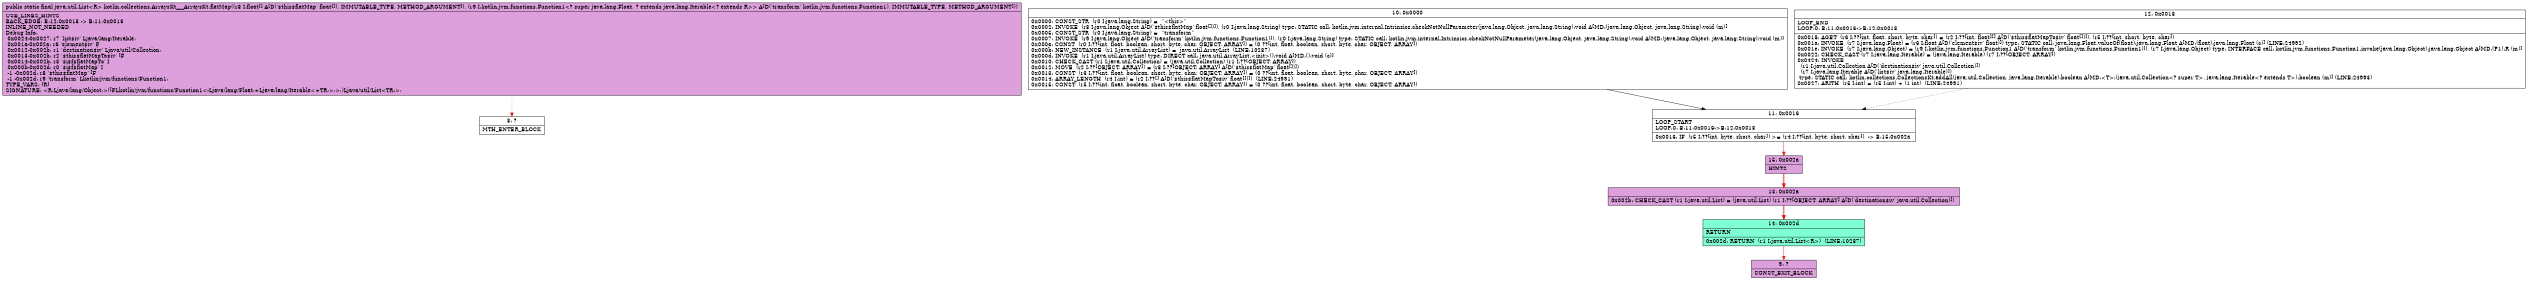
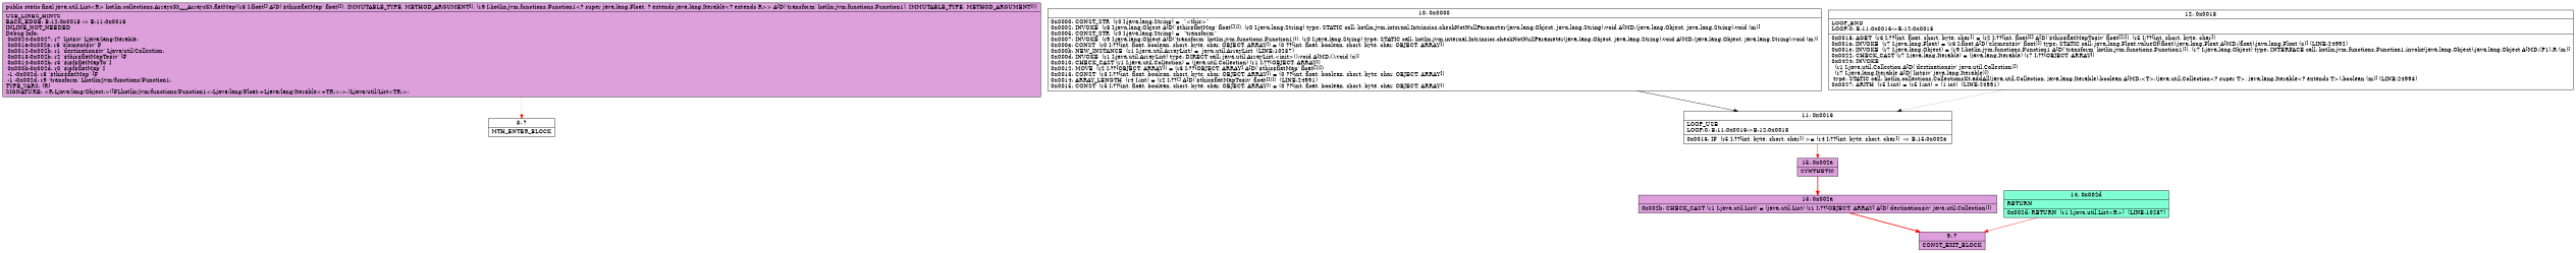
  digraph {
    node [fillcolor=white shape=record style=filled]
    edge [color=red style=solid]
    n1 [label="{8\:\ ?|MTH_ENTER_BLOCK\l}"]
    n2 [label="{10\:\ 0x0000|0x0000: CONST_STR  (r0 I:java.lang.String) =  \"\<this\>\" \l0x0002: INVOKE  (r8 I:java.lang.Object A[D('$this$flatMap' float[])]), (r0 I:java.lang.String) type: STATIC call: kotlin.jvm.internal.Intrinsics.checkNotNullParameter(java.lang.Object, java.lang.String):void A[MD:(java.lang.Object, java.lang.String):void (m)]\l0x0005: CONST_STR  (r0 I:java.lang.String) =  \"transform\" \l0x0007: INVOKE  (r9 I:java.lang.Object A[D('transform' kotlin.jvm.functions.Function1)]), (r0 I:java.lang.String) type: STATIC call: kotlin.jvm.internal.Intrinsics.checkNotNullParameter(java.lang.Object, java.lang.String):void A[MD:(java.lang.Object, java.lang.String):void (m)]\l0x000a: CONST  (r0 I:??[int, float, boolean, short, byte, char, OBJECT, ARRAY]) = (0 ??[int, float, boolean, short, byte, char, OBJECT, ARRAY]) \l0x000b: NEW_INSTANCE  (r1 I:java.util.ArrayList) =  java.util.ArrayList  (LINE:10287)\l0x000d: INVOKE  (r1 I:java.util.ArrayList) type: DIRECT call: java.util.ArrayList.\<init\>():void A[MD:():void (c)]\l0x0010: CHECK_CAST (r1 I:java.util.Collection) = (java.util.Collection) (r1 I:??[OBJECT, ARRAY]) \l0x0012: MOVE  (r2 I:??[OBJECT, ARRAY]) = (r8 I:??[OBJECT, ARRAY] A[D('$this$flatMap' float[])]) \l0x0013: CONST  (r3 I:??[int, float, boolean, short, byte, char, OBJECT, ARRAY]) = (0 ??[int, float, boolean, short, byte, char, OBJECT, ARRAY]) \l0x0014: ARRAY_LENGTH  (r4 I:int) = (r2 I:??[] A[D('$this$flatMapTo$iv' float[])])  (LINE:24991)\l0x0015: CONST  (r5 I:??[int, float, boolean, short, byte, char, OBJECT, ARRAY]) = (0 ??[int, float, boolean, short, byte, char, OBJECT, ARRAY]) \l}"]
-   n3 [label="{11\:\ 0x0016|LOOP_START\lLOOP:0: B:11:0x0016\-\>B:12:0x0018\l|0x0016: IF  (r5 I:??[int, byte, short, char]) \>= (r4 I:??[int, byte, short, char])  \-\> B:15:0x002a \l}"]
-   n4 [fillcolor=plum label="{15\:\ 0x002a|HINTS\l}"]
+   n3 [label="{11\:\ 0x0016|LOOP_USE\lLOOP:0: B:11:0x0016\-\>B:12:0x0018\l|0x0016: IF  (r5 I:??[int, byte, short, char]) \>= (r4 I:??[int, byte, short, char])  \-\> B:15:0x002a \l}"]
+   n4 [fillcolor=plum label="{15\:\ 0x002a|SYNTHETIC\l}"]
    n5 [label="{12\:\ 0x0018|LOOP_END\lLOOP:0: B:11:0x0016\-\>B:12:0x0018\l|0x0018: AGET  (r6 I:??[int, float, short, byte, char]) = (r2 I:??[int, float][] A[D('$this$flatMapTo$iv' float[])]), (r5 I:??[int, short, byte, char]) \l0x001a: INVOKE  (r7 I:java.lang.Float) = (r6 I:float A[D('element$iv' float)]) type: STATIC call: java.lang.Float.valueOf(float):java.lang.Float A[MD:(float):java.lang.Float (c)] (LINE:24992)\l0x001e: INVOKE  (r7 I:java.lang.Object) = (r9 I:kotlin.jvm.functions.Function1 A[D('transform' kotlin.jvm.functions.Function1)]), (r7 I:java.lang.Object) type: INTERFACE call: kotlin.jvm.functions.Function1.invoke(java.lang.Object):java.lang.Object A[MD:(P1):R (m)]\l0x0022: CHECK_CAST (r7 I:java.lang.Iterable) = (java.lang.Iterable) (r7 I:??[OBJECT, ARRAY]) \l0x0424: INVOKE  \l  (r1 I:java.util.Collection A[D('destination$iv' java.util.Collection)])\l  (r7 I:java.lang.Iterable A[D('list$iv' java.lang.Iterable)])\l type: STATIC call: kotlin.collections.CollectionsKt.addAll(java.util.Collection, java.lang.Iterable):boolean A[MD:\<T\>:(java.util.Collection\<? super T\>, java.lang.Iterable\<? extends T\>):boolean (m)] (LINE:24993)\l0x0027: ARITH  (r5 I:int) = (r5 I:int) + (1 int)  (LINE:24991)\l}"]
    n6 [fillcolor=plum label="{13\:\ 0x002a|0x002b: CHECK_CAST (r1 I:java.util.List) = (java.util.List) (r1 I:??[OBJECT, ARRAY] A[D('destination$iv' java.util.Collection)]) \l}"]
    n7 [fillcolor=aquamarine label="{14\:\ 0x002d|RETURN\l|0x002d: RETURN  (r1 I:java.util.List\<R\>)  (LINE:10287)\l}"]
    n8 [fillcolor=plum label="{9\:\ ?|CONST_EXIT_BLOCK\l}"]
    n9 [fillcolor=plum label="{public static final java.util.List\<R\> kotlin.collections.ArraysKt___ArraysKt.flatMap((r8 I:float[] A[D('$this$flatMap' float[]), IMMUTABLE_TYPE, METHOD_ARGUMENT]), (r9 I:kotlin.jvm.functions.Function1\<? super java.lang.Float, ? extends java.lang.Iterable\<? extends R\>\> A[D('transform' kotlin.jvm.functions.Function1), IMMUTABLE_TYPE, METHOD_ARGUMENT]))  | USE_LINES_HINTS\lBACK_EDGE: B:12:0x0018 \-\> B:11:0x0016\lINLINE_NOT_NEEDED\lDebug Info:\l  0x0024\-0x0027: r7 'list$iv' Ljava\/lang\/Iterable;\l  0x001a\-0x002a: r6 'element$iv' F\l  0x0012\-0x002b: r1 'destination$iv' Ljava\/util\/Collection;\l  0x0013\-0x002b: r2 '$this$flatMapTo$iv' [F\l  0x0014\-0x002b: r3 '$i$f$flatMapTo' I\l  0x000b\-0x002d: r0 '$i$f$flatMap' I\l  \-1 \-0x002d: r8 '$this$flatMap' [F\l  \-1 \-0x002d: r9 'transform' Lkotlin\/jvm\/functions\/Function1;\lTYPE_VARS: [R]\lSIGNATURE: \<R:Ljava\/lang\/Object;\>([FLkotlin\/jvm\/functions\/Function1\<\-Ljava\/lang\/Float;+Ljava\/lang\/Iterable\<+TR;\>;\>;)Ljava\/util\/List\<TR;\>;\l}"]
    n2 -> n3 [color=black]
    n3 -> n4
    n4 -> n6 [style=bold]
    n5 -> n3 [color=black style=dotted]
-   n6 -> n7 [style=bold]
+   n6 -> n8 [style=bold]
    n7 -> n8
    n9 -> n1 [style=dotted]
  }
